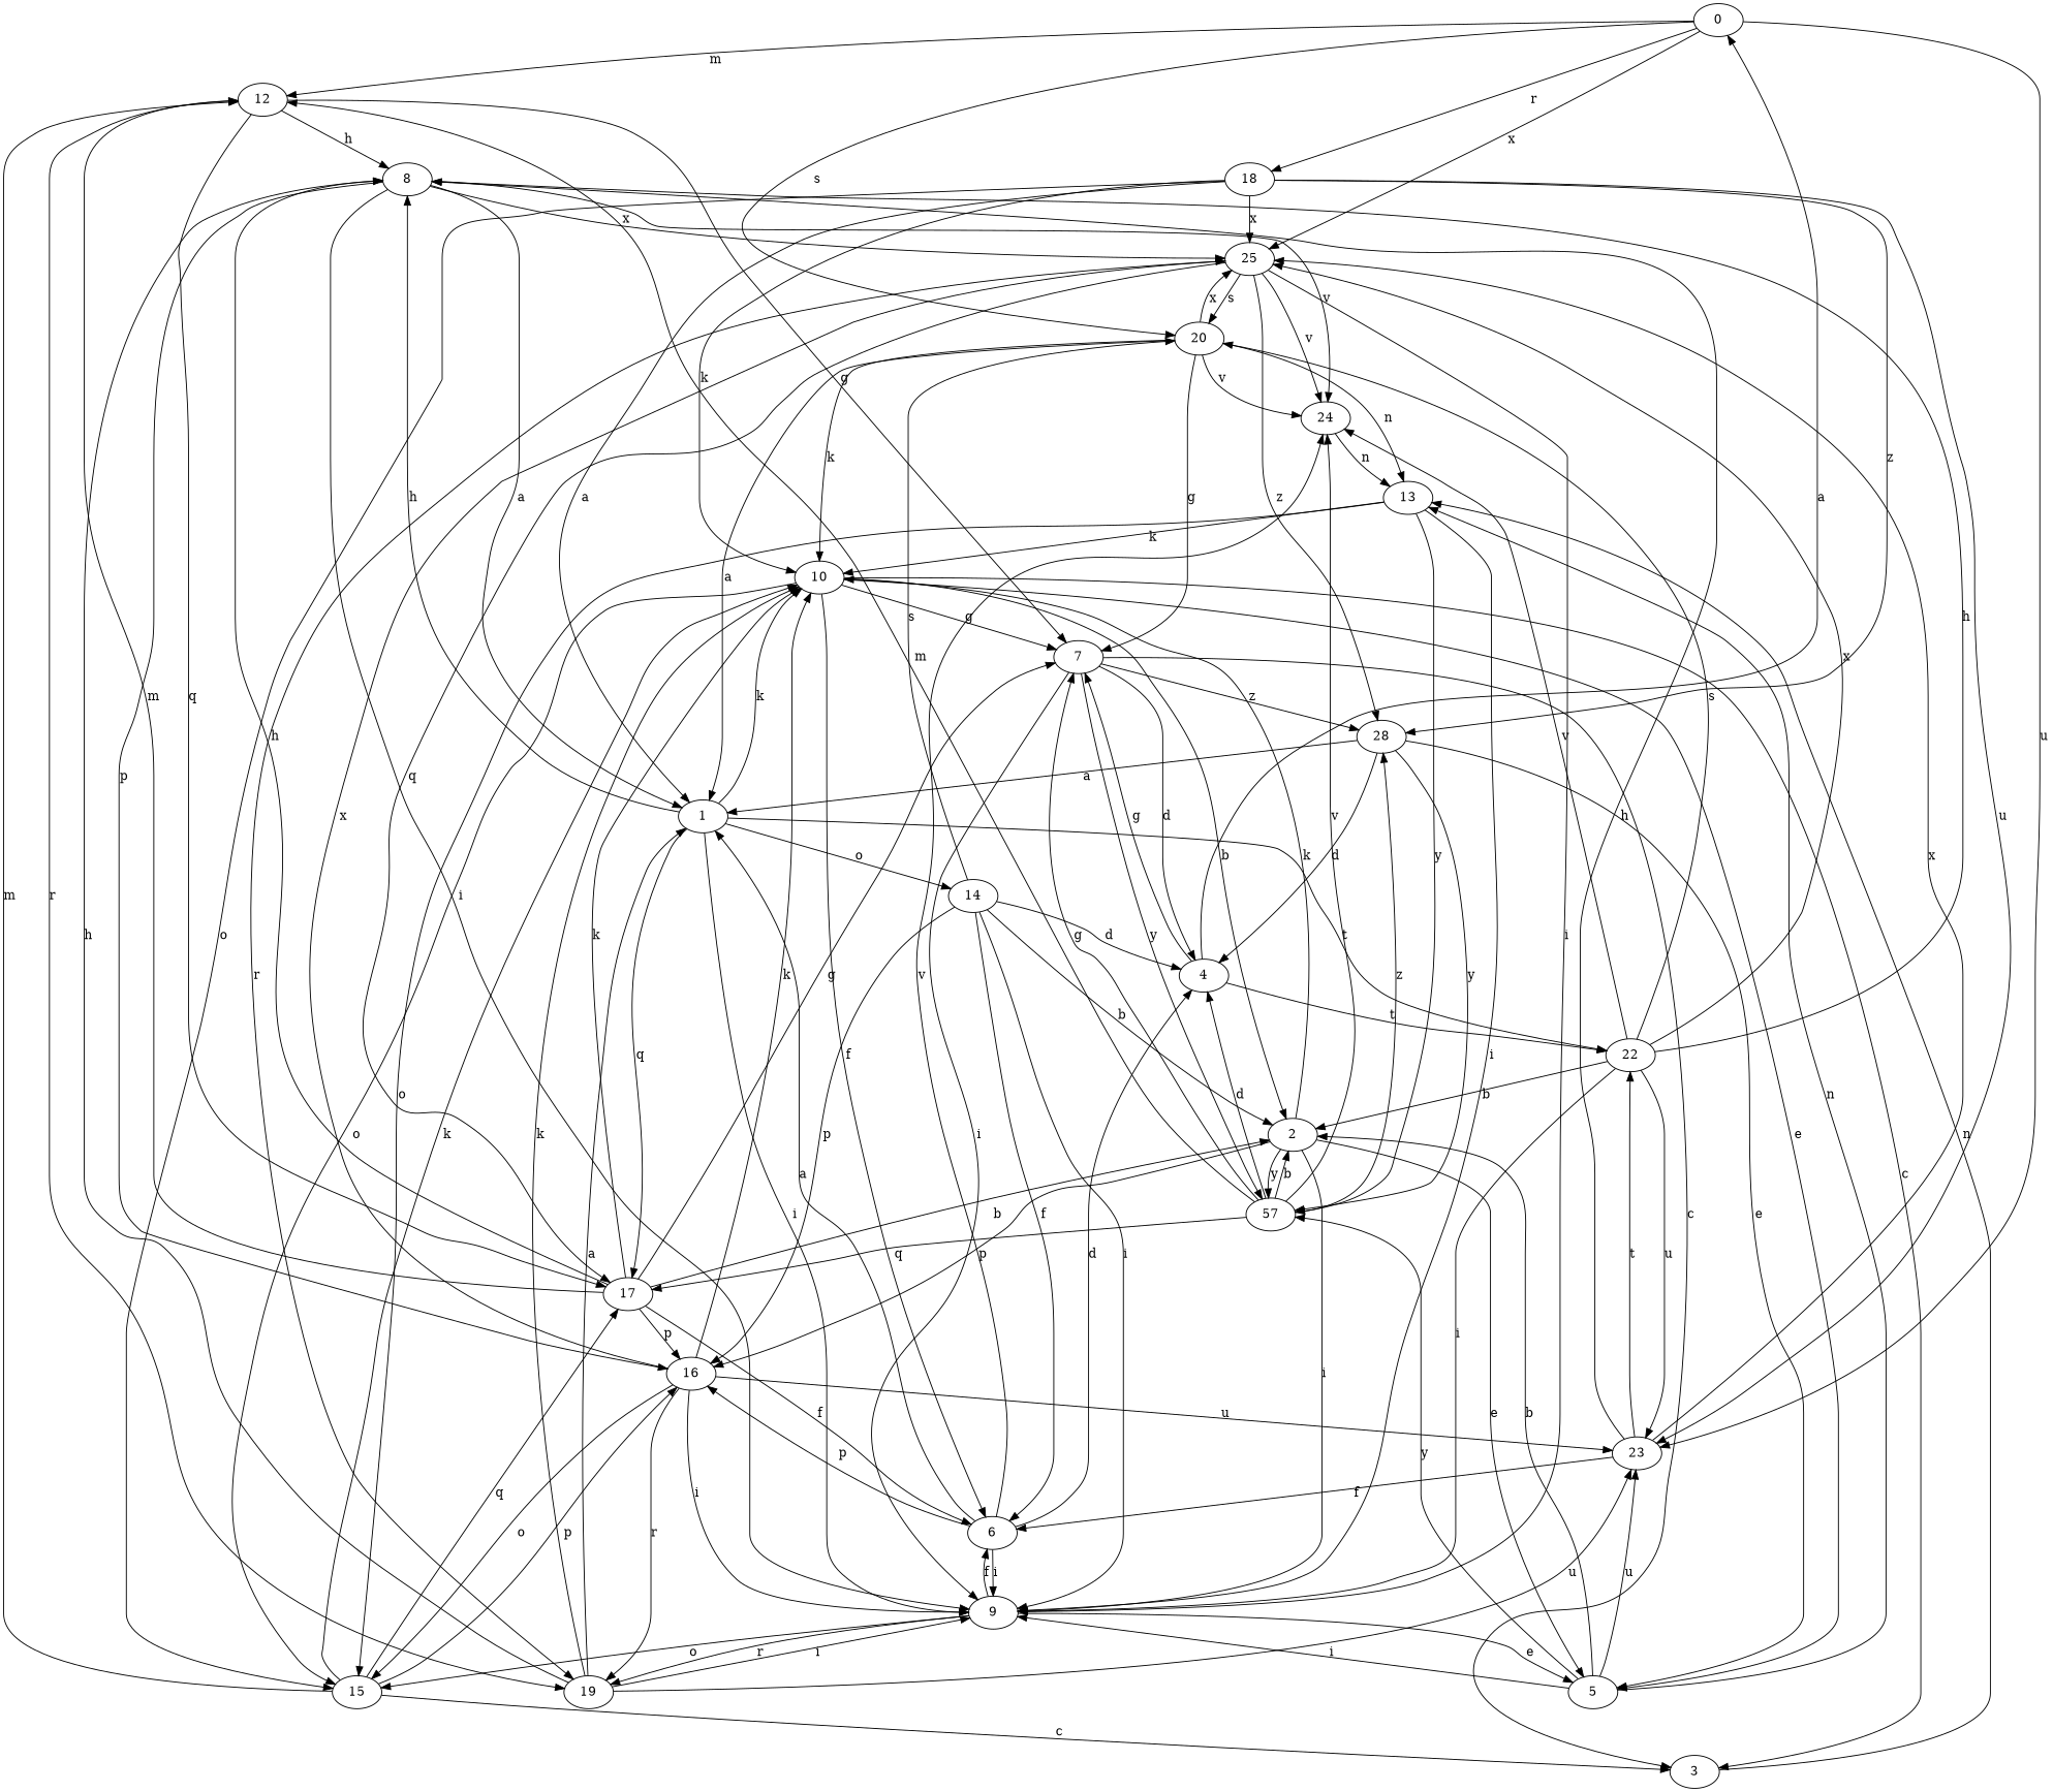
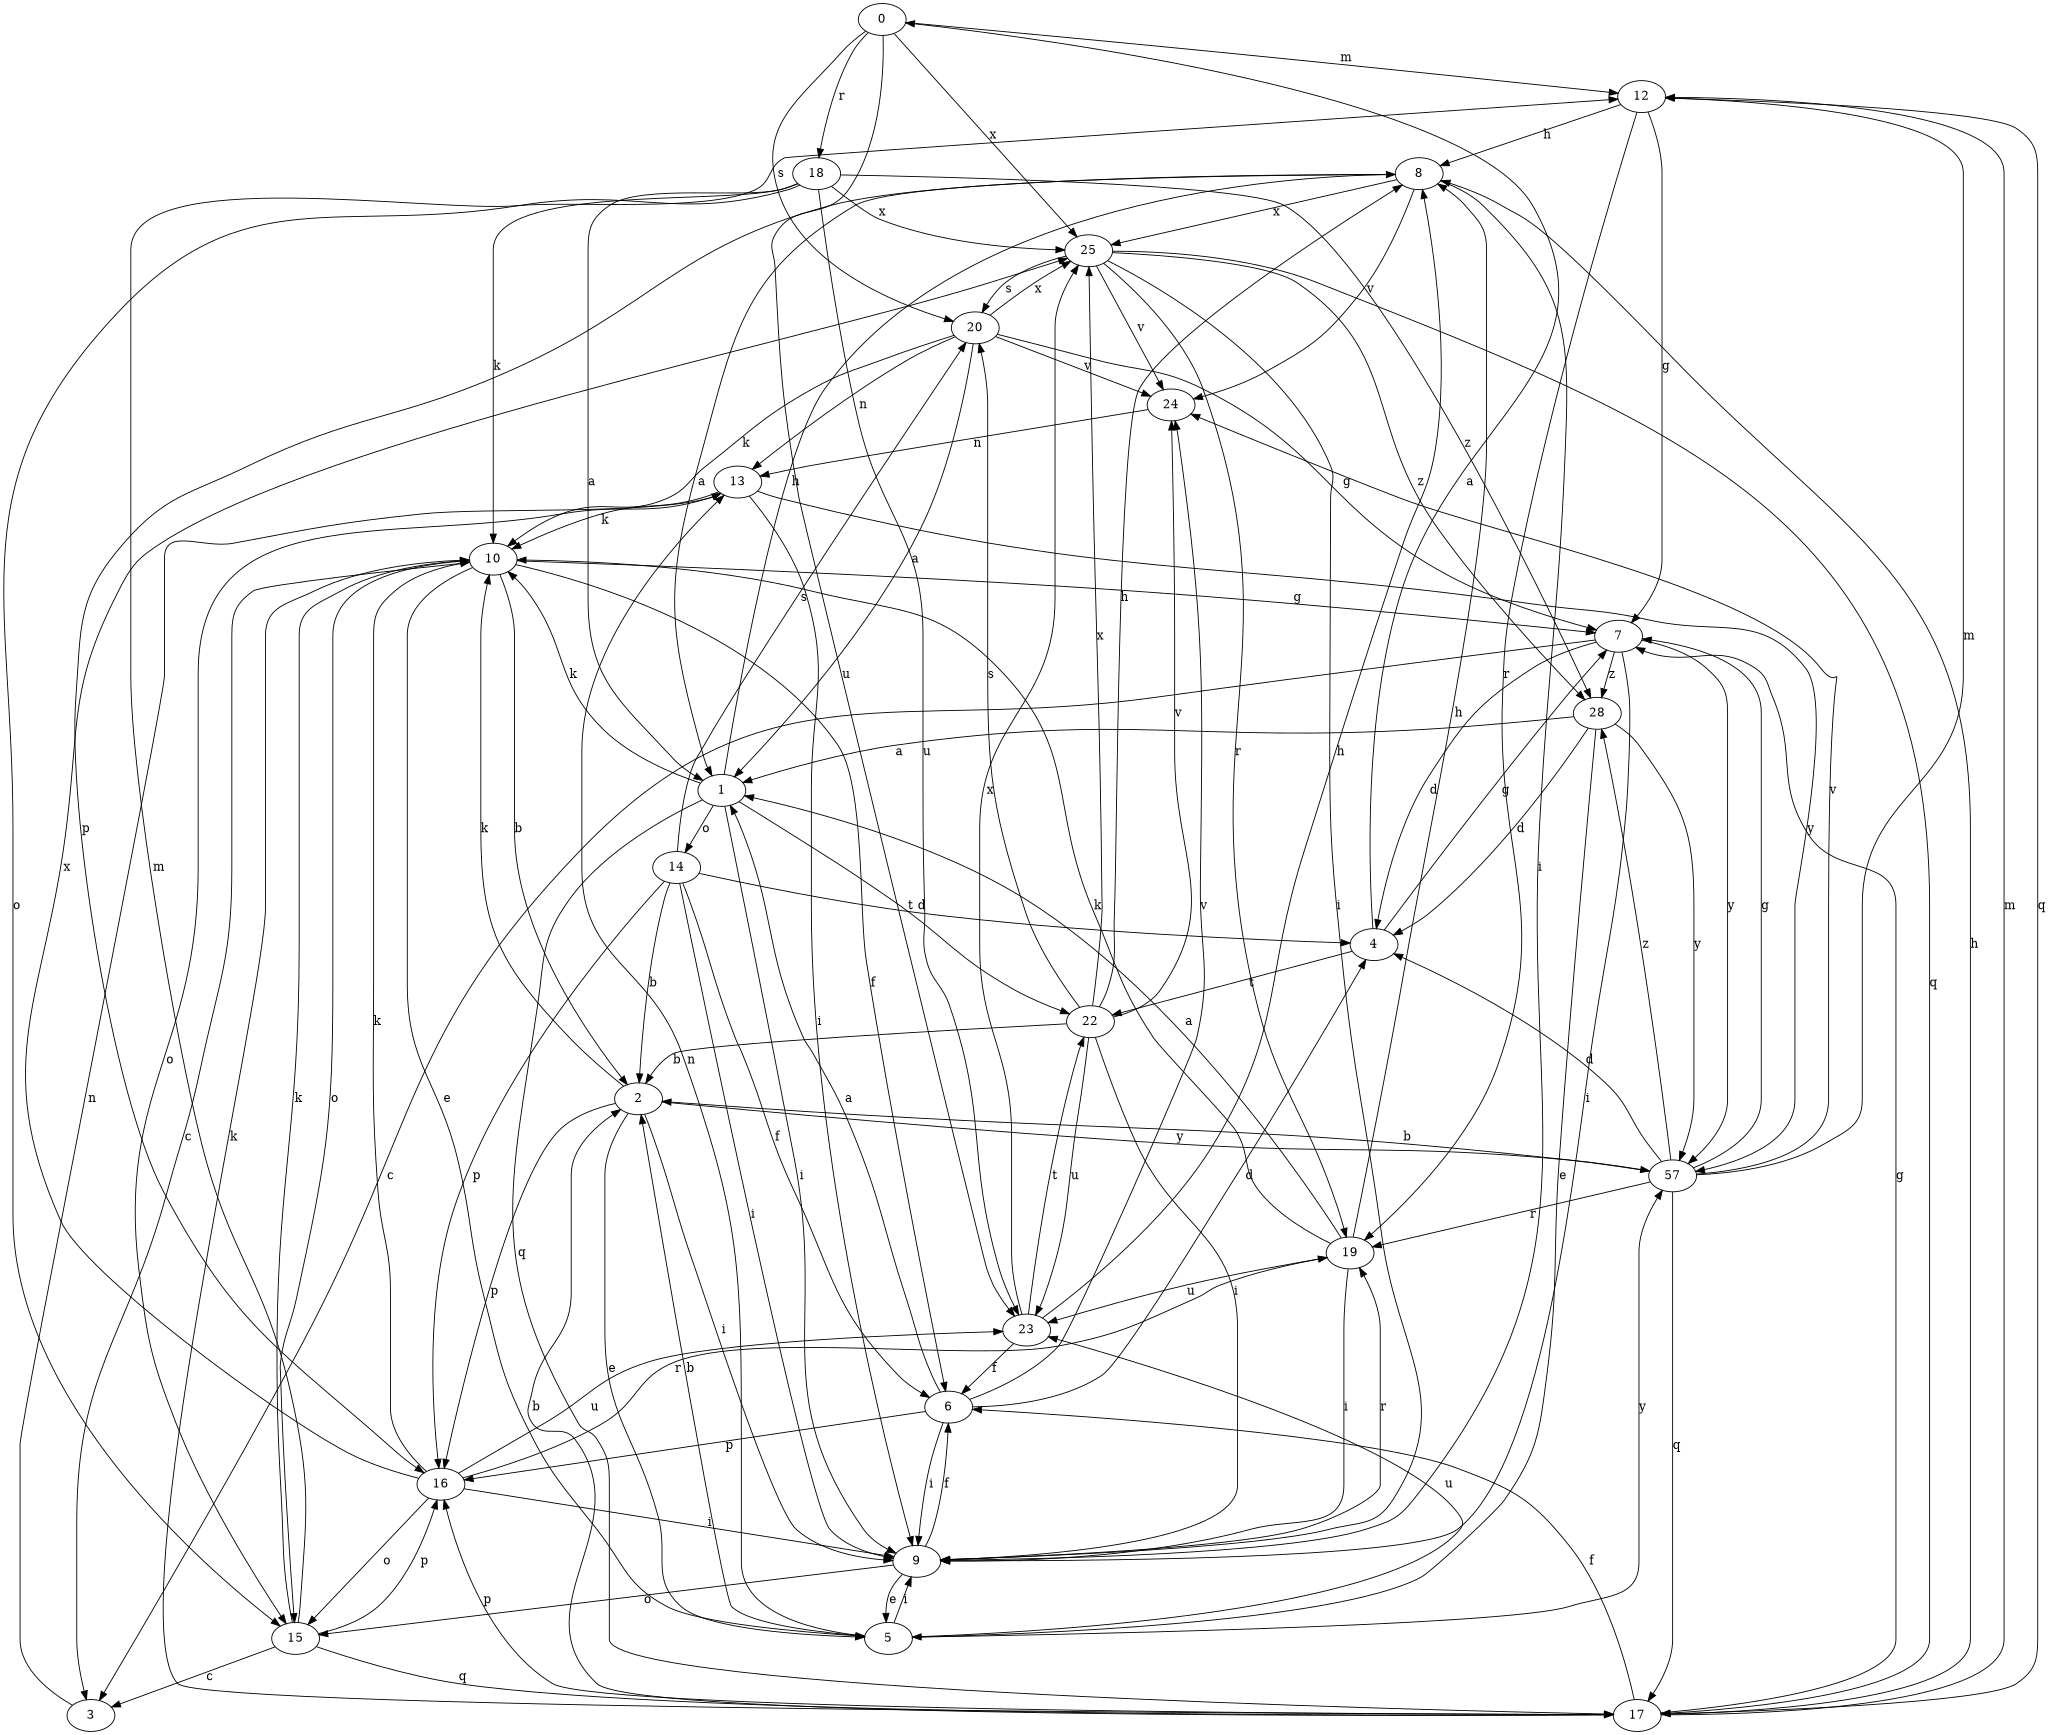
  strict digraph {
    0
    12
    18
    20
    23
    25
    8
    17
    7
    19
    1
    10
    28
    15
    13
    24
    22
    6
    9
    14
    16
    5
    2
    3
    4
    n26 [label=57]
    0 -> 12 [label=m]
    0 -> 18 [label=r]
    0 -> 20 [label=s]
    0 -> 23 [label=u]
    0 -> 25 [label=x]
    12 -> 8 [label=h]
    12 -> 17 [label=q]
    12 -> 7 [label=g]
    12 -> 19 [label=r]
    18 -> 23 [label=u]
    18 -> 25 [label=x]
    18 -> 1 [label=a]
    18 -> 10 [label=k]
    18 -> 28 [label=z]
    18 -> 15 [label=o]
    20 -> 25 [label=x]
    20 -> 7 [label=g]
    20 -> 1 [label=a]
    20 -> 10 [label=k]
    20 -> 13 [label=n]
    20 -> 24 [label=v]
    23 -> 25 [label=x]
    23 -> 8 [label=h]
    23 -> 22 [label=t]
    23 -> 6 [label=f]
    25 -> 20 [label=s]
    25 -> 17 [label=q]
    25 -> 19 [label=r]
    25 -> 28 [label=z]
    25 -> 24 [label=v]
    25 -> 9 [label=i]
    8 -> 25 [label=x]
    8 -> 1 [label=a]
    8 -> 24 [label=v]
    8 -> 9 [label=i]
    8 -> 16 [label=p]
    17 -> 12 [label=m]
    17 -> 8 [label=h]
    17 -> 7 [label=g]
    17 -> 10 [label=k]
    17 -> 6 [label=f]
    17 -> 16 [label=p]
    17 -> 2 [label=b]
    7 -> 28 [label=z]
    7 -> 9 [label=i]
    7 -> 3 [label=c]
    7 -> 4 [label=d]
    7 -> n26 [label=y]
    19 -> 23 [label=u]
    19 -> 8 [label=h]
    19 -> 1 [label=a]
    19 -> 10 [label=k]
    19 -> 9 [label=i]
    1 -> 8 [label=h]
    1 -> 17 [label=q]
    1 -> 10 [label=k]
    1 -> 22 [label=t]
    1 -> 9 [label=i]
    1 -> 14 [label=o]
    10 -> 7 [label=g]
    10 -> 15 [label=o]
    10 -> 6 [label=f]
    10 -> 5 [label=e]
    10 -> 2 [label=b]
    10 -> 3 [label=c]
    28 -> 1 [label=a]
    28 -> 5 [label=e]
    28 -> 4 [label=d]
    28 -> n26 [label=y]
    15 -> 12 [label=m]
    15 -> 17 [label=q]
    15 -> 10 [label=k]
    15 -> 16 [label=p]
    15 -> 3 [label=c]
    13 -> 10 [label=k]
    13 -> 15 [label=o]
    13 -> 9 [label=i]
    13 -> n26 [label=y]
    24 -> 13 [label=n]
    22 -> 20 [label=s]
    22 -> 23 [label=u]
    22 -> 25 [label=x]
    22 -> 8 [label=h]
    22 -> 24 [label=v]
    22 -> 9 [label=i]
    22 -> 2 [label=b]
    6 -> 1 [label=a]
    6 -> 24 [label=v]
    6 -> 9 [label=i]
    6 -> 16 [label=p]
    6 -> 4 [label=d]
    9 -> 19 [label=r]
    9 -> 15 [label=o]
    9 -> 6 [label=f]
    9 -> 5 [label=e]
    14 -> 20 [label=s]
    14 -> 6 [label=f]
    14 -> 9 [label=i]
    14 -> 16 [label=p]
    14 -> 2 [label=b]
    14 -> 4 [label=d]
    16 -> 23 [label=u]
    16 -> 25 [label=x]
    16 -> 19 [label=r]
    16 -> 10 [label=k]
    16 -> 15 [label=o]
    16 -> 9 [label=i]
    5 -> 23 [label=u]
    5 -> 13 [label=n]
    5 -> 9 [label=i]
    5 -> 2 [label=b]
    5 -> n26 [label=y]
    2 -> 10 [label=k]
    2 -> 9 [label=i]
    2 -> 16 [label=p]
    2 -> 5 [label=e]
    2 -> n26 [label=y]
    3 -> 13 [label=n]
    4 -> 0 [label=a]
    4 -> 7 [label=g]
    4 -> 22 [label=t]
    n26 -> 12 [label=m]
    n26 -> 17 [label=q]
    n26 -> 7 [label=g]
+   n26 -> 19 [label=r]
    n26 -> 28 [label=z]
    n26 -> 24 [label=v]
    n26 -> 2 [label=b]
    n26 -> 4 [label=d]
  }
